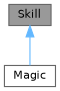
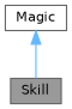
  digraph {
    node [color=gray40 fontname=Helvetica fontsize=10 shape=box style=filled]
    n1 [fillcolor=grey60 fontcolor=black height=0.2 label=Skill width=0.4]
    n2 [fillcolor=white height=0.2 label=Magic width=0.4]
-   n1 -> n2 [color=steelblue1 dir=back fontname=Helvetica fontsize=10 labelfontname=Helvetica labelfontsize=10 style=solid]
+   n2 -> n1 [color=steelblue1 dir=back fontname=Helvetica fontsize=10 labelfontname=Helvetica labelfontsize=10 style=solid]
  }
